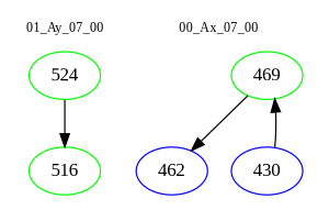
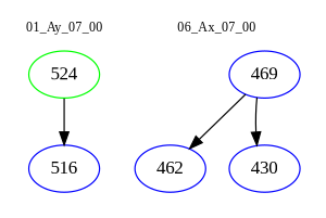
  digraph {
    fontname="Liberation Serif"
    node [color=blue fontname="Liberation Serif"]
    edge [color=black fontname="Liberation Serif"]
    n1 [color=green label=524]
-   n2 [color=green label=516]
-   n3 [color=green label=469]
+   n2 [label=516]
+   n3 [label=469]
    n4 [label=462]
    n5 [label=430]
    subgraph cluster_1 {
      color=white
      fontsize=10
      label="01_Ay_07_00"
      n1
      n2
    }
    subgraph cluster_2 {
      color=white
      fontsize=10
-     label="00_Ax_07_00"
+     label="06_Ax_07_00"
      n3
      n4
      n5
    }
    n1 -> n2
    n3 -> n4
-   n5 -> n3
+   n3 -> n5
  }
